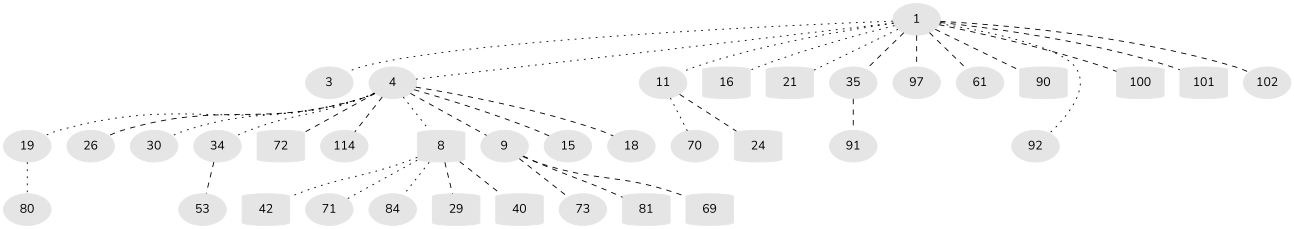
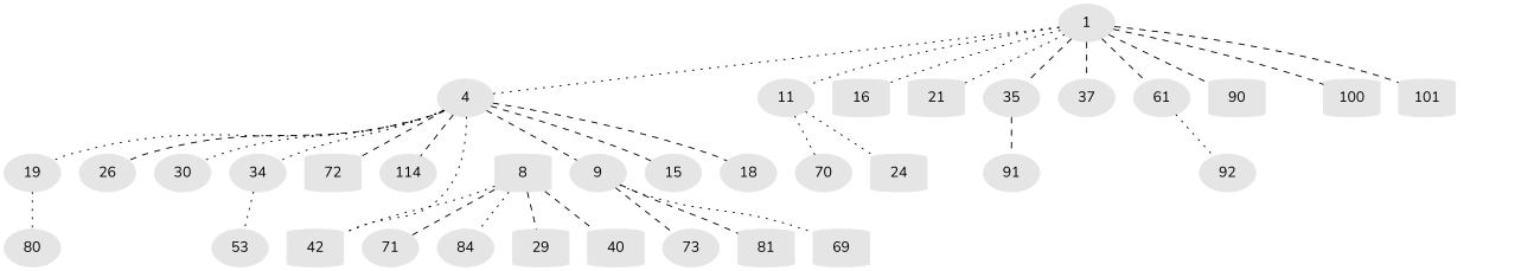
  graph {
    fontname=Nunito
    node [color=gray90 fontname=Nunito shape=ellipse style=filled]
    edge [fontname=Nunito style=dashed]
    1 [super="+2+7+12"]
-   3 [super="+17+33+66"]
    4 [super="+5+6+25+10+105"]
    11 [super="+39+14+27"]
    16 [shape=cylinder super="+89"]
    21 [shape=cylinder]
    35 [super="+54+83+44"]
-   37 [super="+52" label=97]
+   37 [super="+52"]
    61 [super="+104+79"]
    90 [shape=cylinder]
    92
    100 [shape=cylinder]
    101 [shape=cylinder]
-   102
    8 [shape=cylinder super="+23"]
    9 [super="+45+36+20+13"]
    15 [super="+127+77"]
    18 [super="+32"]
    19 [super="+88+59"]
    26 [super="+50+115+126"]
    30
    34 [super="+43"]
    72 [shape=cylinder]
    114 [super="+117"]
    24 [shape=cylinder super="+31+58+62"]
    70
    91
    29 [shape=cylinder super="+99+95"]
    42 [shape=cylinder]
    n30 [label=40 shape=cylinder]
    71 [super="+87"]
    84
    69 [shape=cylinder]
    73 [super="+112+103"]
    81 [shape=cylinder super="+111"]
    80
    53 [super="+63+67+98"]
-   1 -- 3 [style=dotted]
    1 -- 4 [style=dotted]
    1 -- 11 [style=dotted]
    1 -- 16 [style=dotted]
    1 -- 21 [style=dotted]
    1 -- 35
    1 -- 37
    1 -- 61
    1 -- 90
-   1 -- 92 [style=dotted]
+   61 -- 92 [style=dotted]
    1 -- 100
    1 -- 101
-   1 -- 102
-   4 -- 8 [style=dotted]
+   4 -- 42 [style=dotted]
    4 -- 9
    4 -- 15
    4 -- 18
    4 -- 19 [style=dotted]
    4 -- 26
    4 -- 30 [style=dotted]
    4 -- 34 [style=dotted]
    4 -- 72
    4 -- 114
-   11 -- 24
+   11 -- 24 [style=dotted]
    11 -- 70 [style=dotted]
    35 -- 91
    8 -- 29
    8 -- 42 [style=dotted]
    8 -- n30
-   8 -- 71 [style=dotted]
+   8 -- 71
    8 -- 84 [style=dotted]
-   9 -- 69
+   9 -- 69 [style=dotted]
    9 -- 73
    9 -- 81
    19 -- 80 [style=dotted]
-   34 -- 53
+   34 -- 53 [style=dotted]
  }
